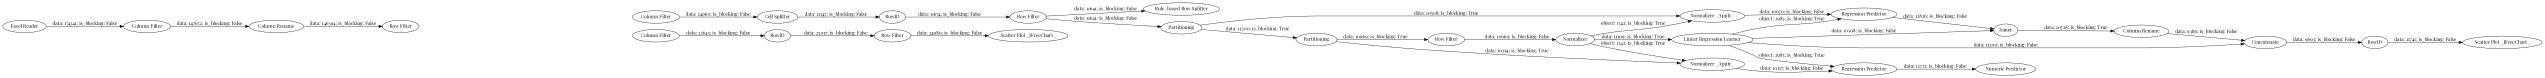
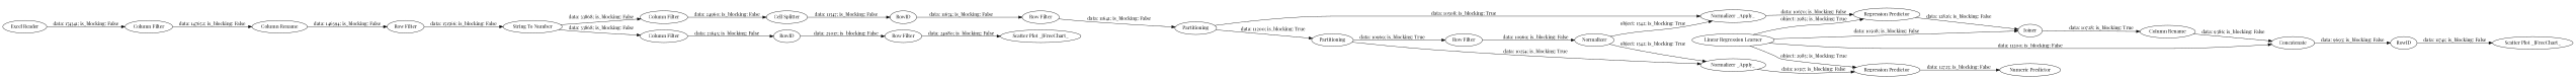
  digraph {
    fontname="Playfair Display"
    rankdir=LR
    node [fontname="Playfair Display"]
    edge [fontname="Playfair Display"]
    n1 [label=RowID]
    n2 [label="Row Filter"]
-   n3 [label="Rule_based Row Splitter"]
    n4 [label=Partitioning]
    n5 [label="Regression Predictor"]
    n6 [label=Joiner]
    n7 [label="Column Rename"]
    n8 [label="Row Filter"]
    n9 [label=Normalizer]
    n10 [label="Normalizer _Apply_"]
    n11 [label="Normalizer _Apply_"]
    n12 [label="Linear Regression Learner"]
    n13 [label="Column Rename"]
    n14 [label="Row Filter"]
+   n15 [label="String To Number"]
    n16 [label="Regression Predictor"]
    n17 [label=Concatenate]
    n18 [label="Column Filter"]
    n19 [label="Column Filter"]
    n20 [label="Cell Splitter"]
    n21 [label=RowID]
    n22 [label=RowID]
    n23 [label="Numeric Predictor"]
    n24 [label="Scatter Plot _JFreeChart_"]
    n25 [label=Partitioning]
    n26 [label="Scatter Plot _JFreeChart_"]
    n27 [label="Row Filter"]
    n28 [label="Excel Reader"]
    n29 [label="Column Filter"]
    n1 -> n2 [label="data: 11674; is_blocking: False"]
-   n2 -> n3 [label="data: 11641; is_blocking: False"]
    n2 -> n4 [label="data: 11641; is_blocking: False"]
    n4 -> n11 [label="data: 10508; is_blocking: True"]
    n4 -> n25 [label="data: 11200; is_blocking: True"]
    n5 -> n6 [label="data: 12826; is_blocking: False"]
    n6 -> n7 [label="data: 10728; is_blocking: True"]
    n7 -> n17 [label="data: 9386; is_blocking: False"]
    n8 -> n9 [label="data: 10969; is_blocking: False"]
    n9 -> n10 [label="object: 1542; is_blocking: True"]
    n9 -> n11 [label="object: 1542; is_blocking: True"]
-   n9 -> n12 [label="data: 11109; is_blocking: True"]
    n10 -> n16 [label="data: 10317; is_blocking: False"]
    n11 -> n5 [label="data: 10670; is_blocking: False"]
    n12 -> n5 [label="object: 2985; is_blocking: True"]
    n12 -> n6 [label="data: 10508; is_blocking: False"]
    n12 -> n16 [label="object: 2985; is_blocking: True"]
    n12 -> n17 [label="data: 11200; is_blocking: False"]
    n13 -> n14 [label="data: 146394; is_blocking: False"]
+   n14 -> n15 [label="data: 151566; is_blocking: False"]
+   n15 -> n18 [label="data: 33868; is_blocking: False"]
+   n15 -> n19 [label="data: 33868; is_blocking: False"]
    n16 -> n23 [label="data: 12725; is_blocking: False"]
    n17 -> n22 [label="data: 9693; is_blocking: False"]
    n18 -> n20 [label="data: 24960; is_blocking: False"]
    n19 -> n21 [label="data: 23645; is_blocking: False"]
    n20 -> n1 [label="data: 11547; is_blocking: False"]
    n21 -> n27 [label="data: 25017; is_blocking: False"]
    n22 -> n26 [label="data: 11741; is_blocking: False"]
    n25 -> n8 [label="data: 10969; is_blocking: True"]
    n25 -> n10 [label="data: 10254; is_blocking: True"]
    n27 -> n24 [label="data: 24980; is_blocking: False"]
    n28 -> n29 [label="data: 174341; is_blocking: False"]
    n29 -> n13 [label="data: 147652; is_blocking: False"]
  }
